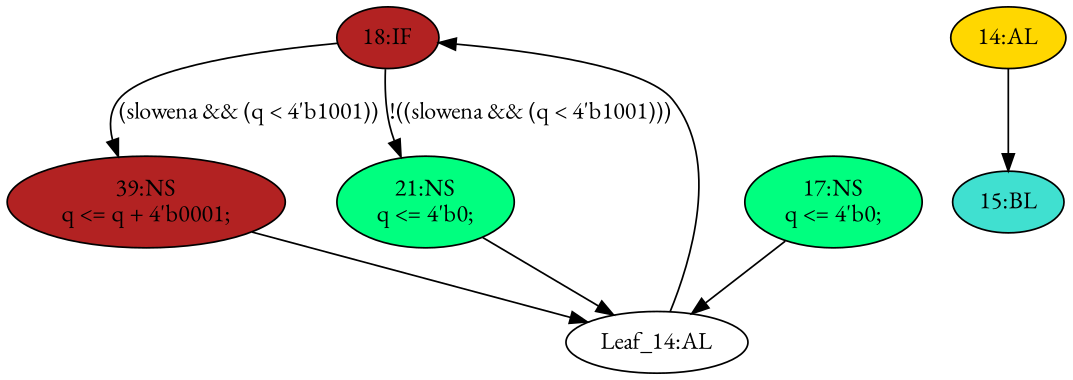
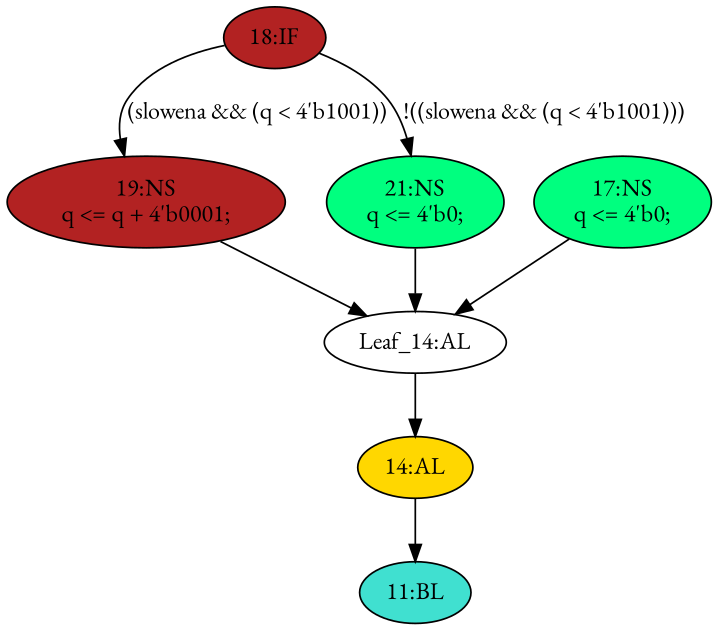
  strict digraph {
    fontname="EB Garamond"
    node [fillcolor=firebrick fontname="EB Garamond" statements="[]" style=filled typ=NonblockingSubstitution]
    edge [cond="[]" fontname="EB Garamond" lineno=None]
    n1 [ast="<pyverilog.vparser.ast.IfStatement object at 0x7f682a04e290>" label="18:IF" typ=IfStatement]
-   n2 [ast="<pyverilog.vparser.ast.NonblockingSubstitution object at 0x7f682a04e550>" label="39:NS\nq <= q + 4'b0001;" statements="[<pyverilog.vparser.ast.NonblockingSubstitution object at 0x7f682a04e550>]"]
+   n2 [ast="<pyverilog.vparser.ast.NonblockingSubstitution object at 0x7f682a04e550>" label="19:NS\nq <= q + 4'b0001;" statements="[<pyverilog.vparser.ast.NonblockingSubstitution object at 0x7f682a04e550>]"]
    n3 [ast="<pyverilog.vparser.ast.NonblockingSubstitution object at 0x7f682a0b1450>" fillcolor=springgreen label="21:NS\nq <= 4'b0;" statements="[<pyverilog.vparser.ast.NonblockingSubstitution object at 0x7f682a0b1450>]"]
    n4 [ast="<pyverilog.vparser.ast.NonblockingSubstitution object at 0x7f682a056910>" fillcolor=springgreen label="17:NS\nq <= 4'b0;" statements="[<pyverilog.vparser.ast.NonblockingSubstitution object at 0x7f682a056910>]"]
    n5 [def_var="['q']" label="Leaf_14:AL" fillcolor="" statements="" style="" typ=""]
    n6 [ast="<pyverilog.vparser.ast.Always object at 0x7f682a135390>" clk_sens=True fillcolor=gold label="14:AL" sens="['clk']" typ=Always use_var="['q', 'reset', 'slowena']"]
-   n7 [ast="<pyverilog.vparser.ast.Block object at 0x7f682a1350d0>" fillcolor=turquoise label="15:BL" typ=Block]
+   n7 [ast="<pyverilog.vparser.ast.Block object at 0x7f682a1350d0>" fillcolor=turquoise label="11:BL" typ=Block]
    n1 -> n2 [cond="['slowena', 'q']" label="(slowena && (q < 4'b1001))" lineno=18]
    n1 -> n3 [cond="['slowena', 'q']" label="!((slowena && (q < 4'b1001)))" lineno=18]
    n2 -> n5
    n3 -> n5
    n4 -> n5
-   n5 -> n1 [cond="" lineno=""]
+   n5 -> n6 [cond="" lineno=""]
    n6 -> n7
  }
